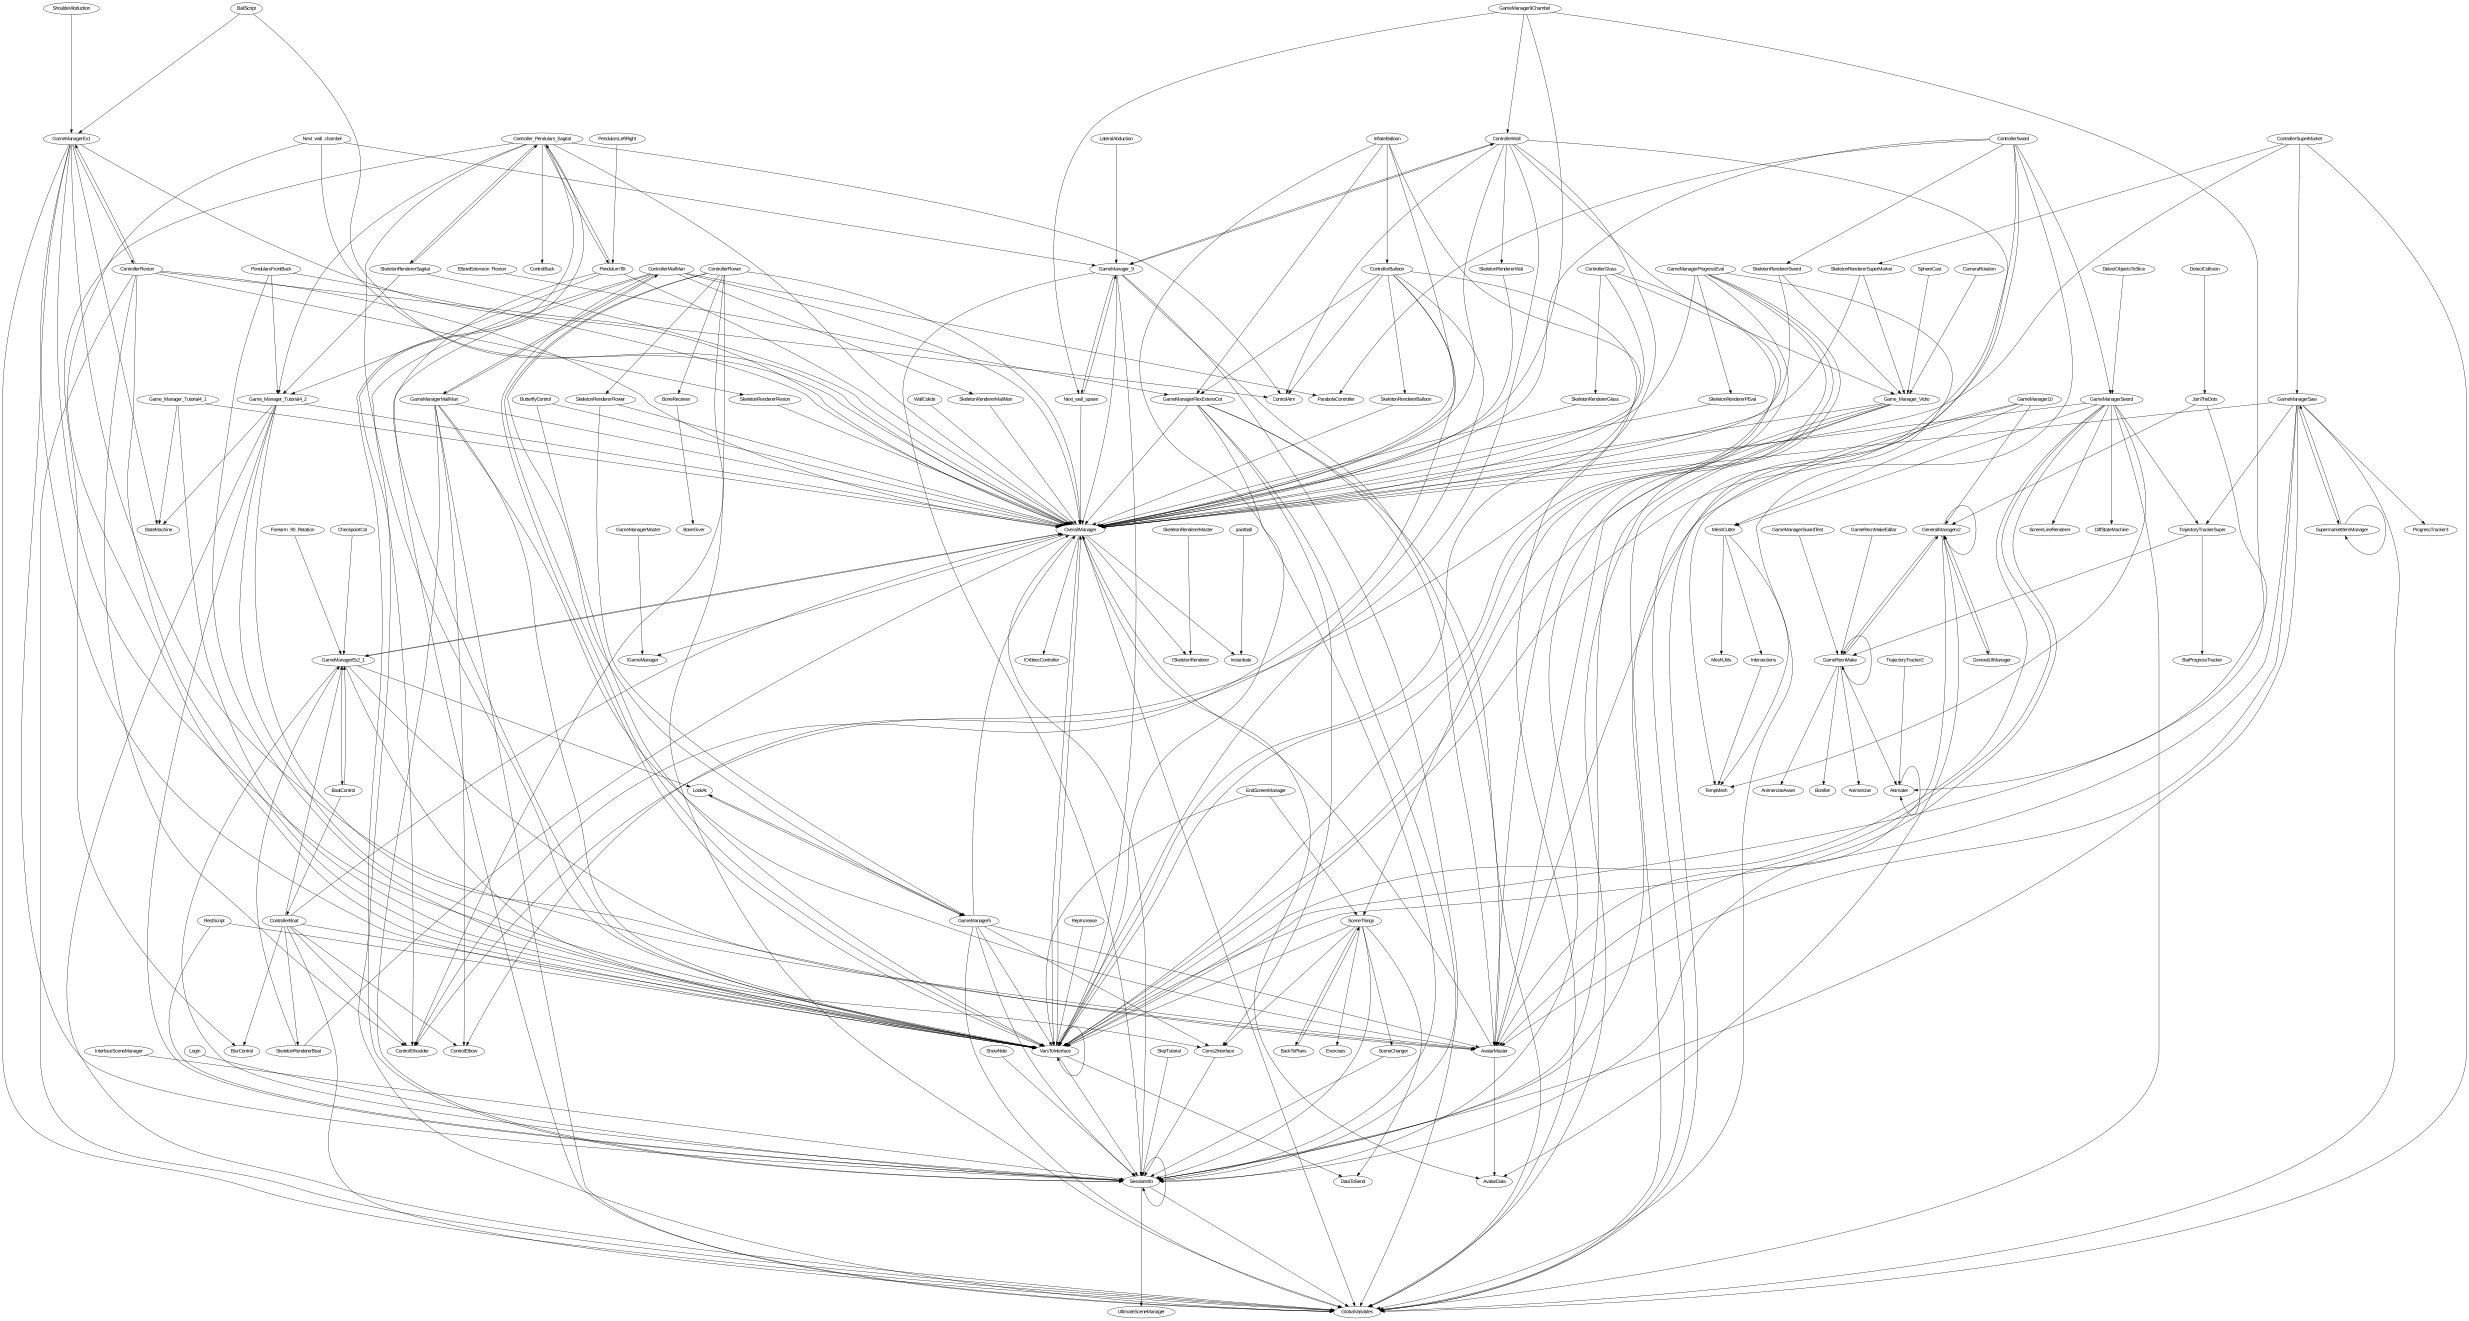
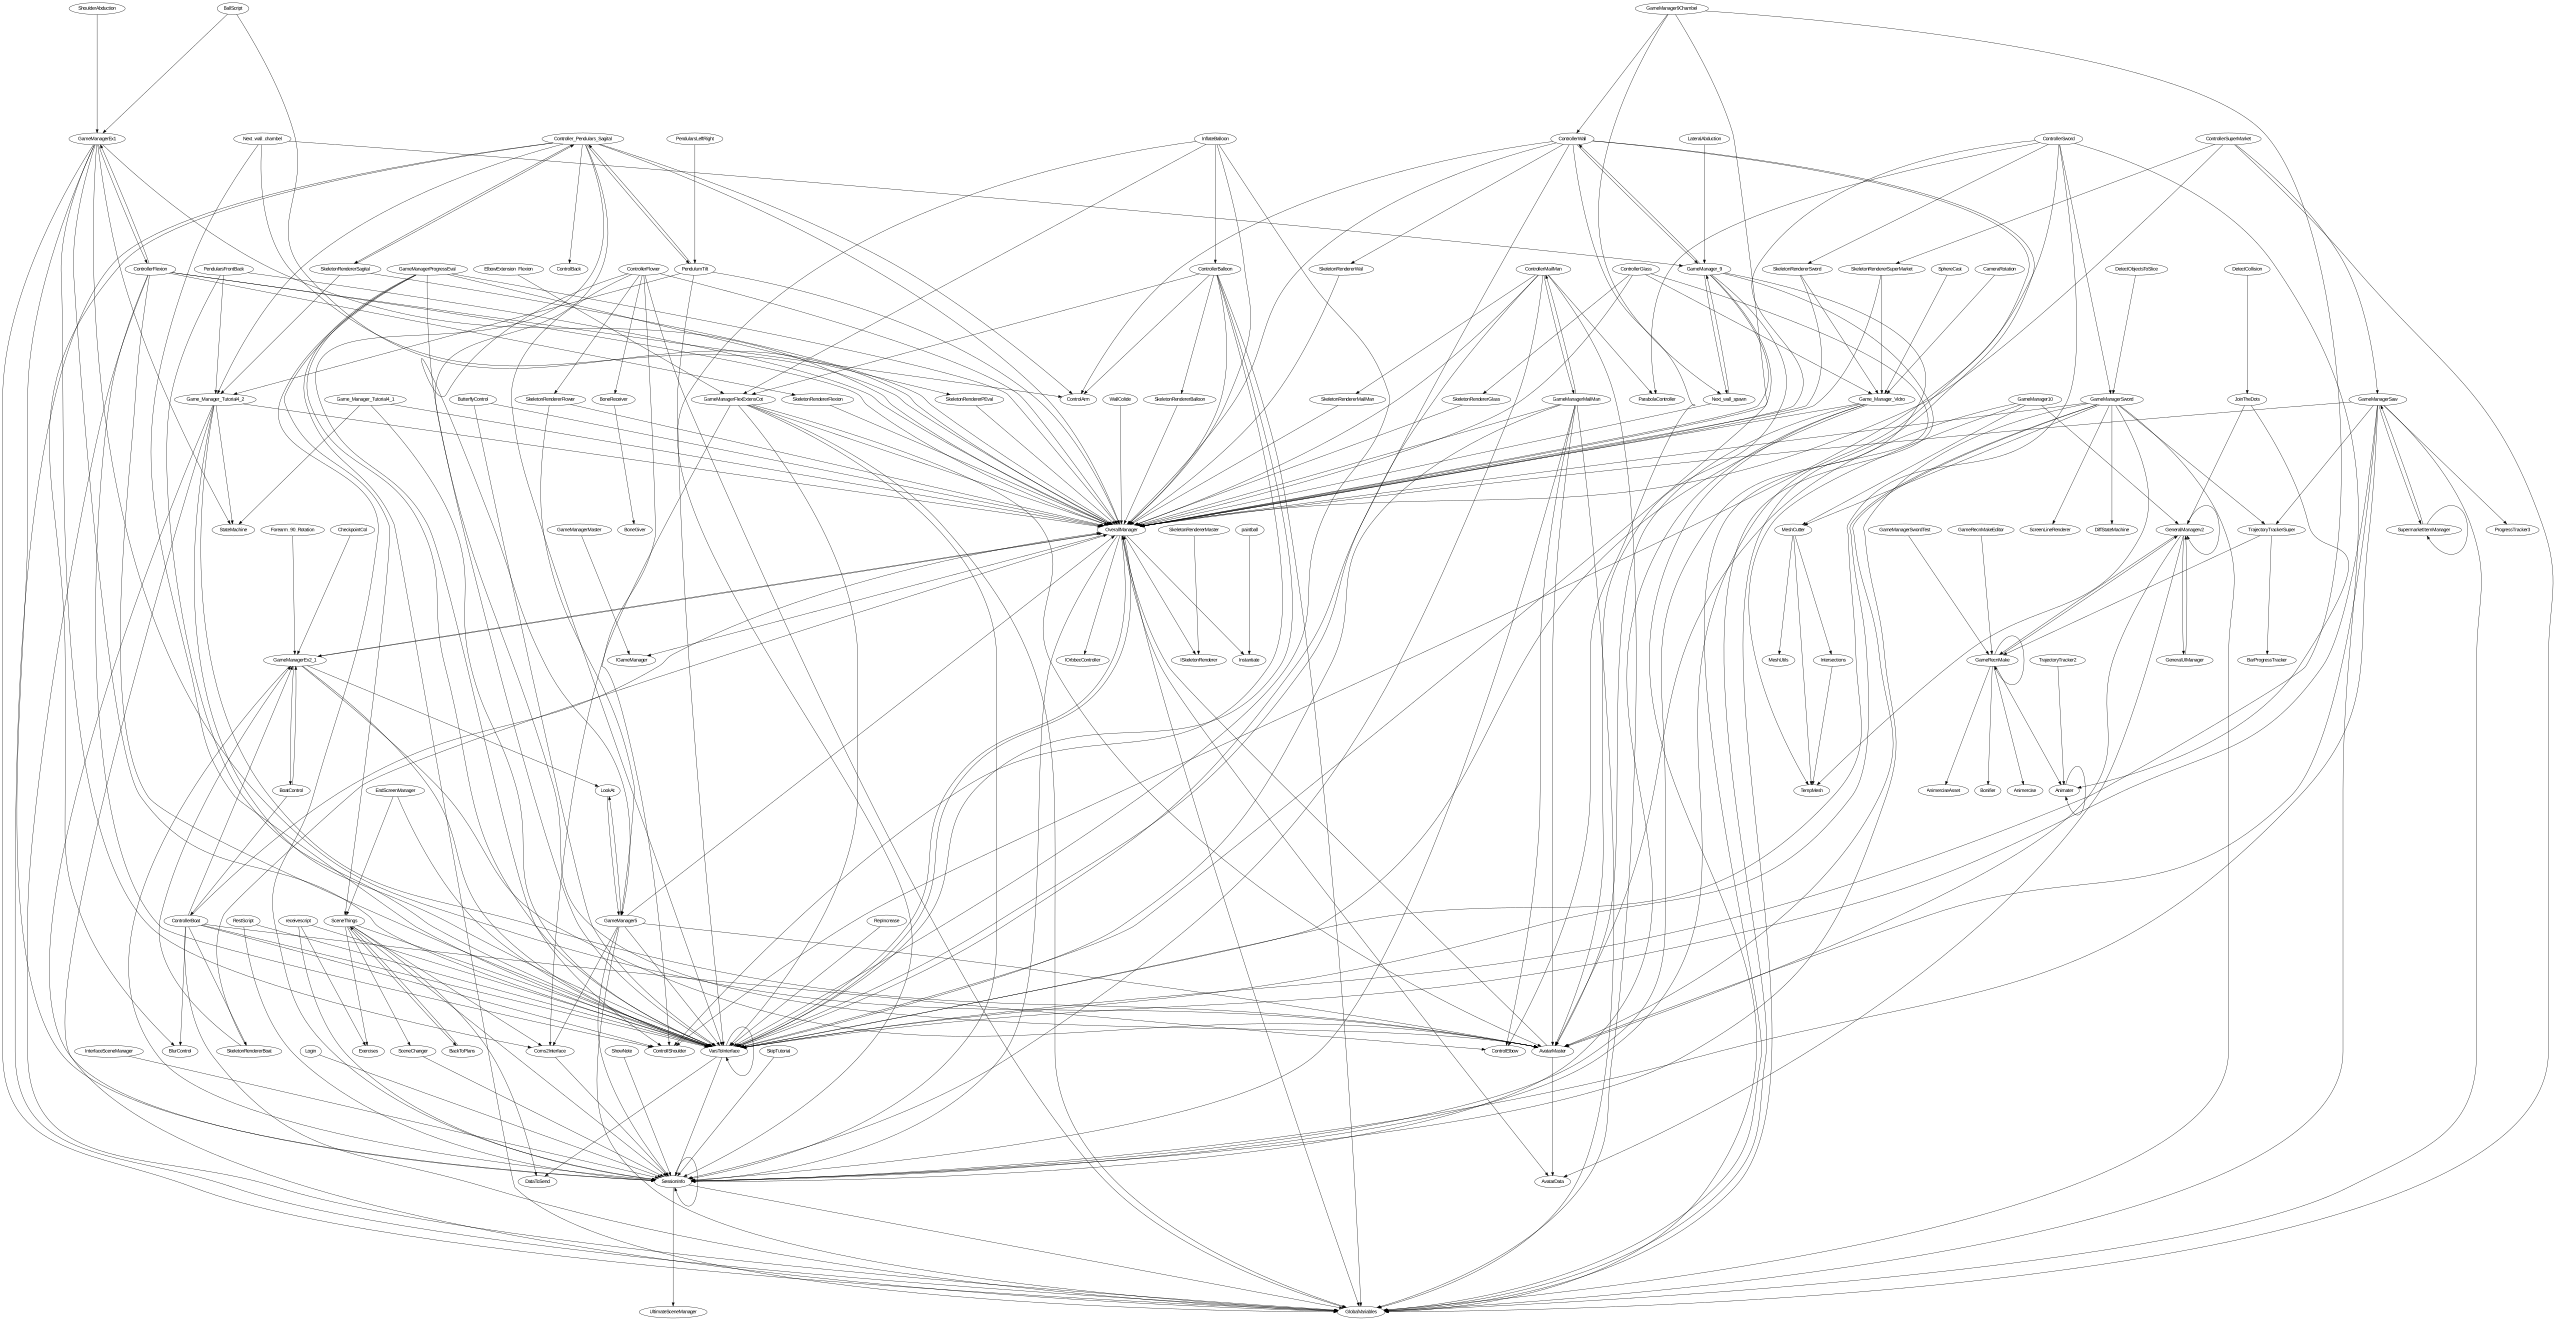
  digraph {
    fontname="Liberation Sans"
    nodesep=0.25
    ranksep=5.0
    node [fontname="Liberation Sans"]
    edge [fontname="Liberation Sans"]
    GameManagerMaster
    IGameManager
    WallColide
    OverallManager
    SessionInfo
    GlobalVariables
    VarsToInterface
    GameManagerEx2_1
    AvatarData
    ISkeletonRenderer
    Instantiate
    IOrbbecController
    UltimateSceneManager
    DataToSend
    AvatarMaster
    BoatControl
    LookAt
    SkeletonRendererPEval
    SkipTutorial
    BackToPlans
    SceneThings
    Coms2Interface
    SceneChanger
    Exercises
    GameManagerEx1
    StateMachine
    ControllerFlexion
    ControlArm
    SkeletonRendererFlexion
    ControllShoulder
    PendularsLeftRight
    PendulumTilt
    Game_Manager_Tutorial4_2
    Controller_Pendulars_Sagital
    SkeletonRendererSagital
    ControlBack
    BlurControl
    GameManager_9
    ControllerWall
    Next_wall_spawn
    ControlElbow
    SkeletonRendererWall
    GameManagerMailMan
    ControllerMailMan
    ParabolaController
    SkeletonRendererMailMan
    ShowNote
    ControllerBoat
    GameManager5
    SkeletonRendererBoat
    GeneralUIManager
    GeneralManagerv2
    GameRecnMake
    Animater
    Animercise
    AnimerciseAsset
    Bonifier
    BallScript
    GameManagerProgressEval
    TrajectoryTrackerSuper
    BarProgressTracker
    SkeletonRendererBalloon
    ElbowExtension_Flexion
    GameManagerFlexExtensCot
    Forearm_90_Rotation
    ShoulderAbduction
    Next_wall_chambel
    SkeletonRendererMaster
    ControllerSword
    GameManagerSword
    SkeletonRendererSword
    TempMesh
    MeshCutter
    ScreenLineRenderer
    DiffStateMachine
    Game_Manager_Vidro
    MeshUtils
    Intersections
    paintball
    SkeletonRendererSuperMarket
    GameManager9Chambel
    SphereCast
    PendularsFrontBack
+   receivescript
    RepIncrease
    BoneReceiver
    BoneGiver
    ControllerBalloon
    Game_Manager_Tutorial4_1
    CheckpointCol
    GameManagerSaw
    ProgressTracker3
    SupermarketItemManager
    ButterflyControl
    DetectObjectsToSlice
    ControllerSuperMarket
    LateralAbduction
    GameManager10
    InterfaceSceneManager
    JoinTheDots
    EndScreenManager
    ControllerGlass
    SkeletonRendererGlass
    CameraRotation
    RestScript
    SkeletonRendererFlower
    ControllerFlower
    InflateBalloon
    Login
    GameManagerSwordTest
    GameRecnMakeEditor
    DetectCollision
    TrajectoryTracker2
    GameManagerMaster -> IGameManager
    WallColide -> OverallManager
    OverallManager -> IGameManager
    OverallManager -> SessionInfo
    OverallManager -> GlobalVariables
    OverallManager -> VarsToInterface
    OverallManager -> GameManagerEx2_1
    OverallManager -> AvatarData
    OverallManager -> ISkeletonRenderer
    OverallManager -> Instantiate
    OverallManager -> IOrbbecController
    SessionInfo -> SessionInfo
    SessionInfo -> GlobalVariables
    SessionInfo -> UltimateSceneManager
    VarsToInterface -> OverallManager
    VarsToInterface -> SessionInfo
    VarsToInterface -> VarsToInterface
    VarsToInterface -> DataToSend
    GameManagerEx2_1 -> OverallManager
    GameManagerEx2_1 -> SessionInfo
    GameManagerEx2_1 -> VarsToInterface
    GameManagerEx2_1 -> AvatarMaster
    GameManagerEx2_1 -> BoatControl
    GameManagerEx2_1 -> LookAt
    AvatarMaster -> OverallManager
    AvatarMaster -> AvatarData
    BoatControl -> GameManagerEx2_1
    BoatControl -> ControllerBoat
    LookAt -> GameManager5
    SkeletonRendererPEval -> OverallManager
    SkipTutorial -> SessionInfo
    BackToPlans -> SceneThings
    SceneThings -> SessionInfo
    SceneThings -> VarsToInterface
    SceneThings -> DataToSend
    SceneThings -> BackToPlans
    SceneThings -> Coms2Interface
    SceneThings -> SceneChanger
    SceneThings -> Exercises
    Coms2Interface -> SessionInfo
    SceneChanger -> SessionInfo
    GameManagerEx1 -> OverallManager
    GameManagerEx1 -> SessionInfo
    GameManagerEx1 -> GlobalVariables
    GameManagerEx1 -> VarsToInterface
    GameManagerEx1 -> AvatarMaster
    GameManagerEx1 -> Coms2Interface
    GameManagerEx1 -> StateMachine
    GameManagerEx1 -> ControllerFlexion
    ControllerFlexion -> OverallManager
    ControllerFlexion -> GlobalVariables
    ControllerFlexion -> VarsToInterface
    ControllerFlexion -> GameManagerEx1
    ControllerFlexion -> ControlArm
    ControllerFlexion -> SkeletonRendererFlexion
    ControllerFlexion -> ControllShoulder
    SkeletonRendererFlexion -> OverallManager
    PendularsLeftRight -> PendulumTilt
    PendulumTilt -> OverallManager
    PendulumTilt -> VarsToInterface
    PendulumTilt -> Game_Manager_Tutorial4_2
    PendulumTilt -> Controller_Pendulars_Sagital
    Game_Manager_Tutorial4_2 -> OverallManager
    Game_Manager_Tutorial4_2 -> SessionInfo
    Game_Manager_Tutorial4_2 -> GlobalVariables
    Game_Manager_Tutorial4_2 -> VarsToInterface
    Game_Manager_Tutorial4_2 -> AvatarMaster
    Game_Manager_Tutorial4_2 -> StateMachine
    Controller_Pendulars_Sagital -> OverallManager
    Controller_Pendulars_Sagital -> GlobalVariables
    Controller_Pendulars_Sagital -> VarsToInterface
    Controller_Pendulars_Sagital -> ControlArm
    Controller_Pendulars_Sagital -> ControllShoulder
    Controller_Pendulars_Sagital -> PendulumTilt
    Controller_Pendulars_Sagital -> Game_Manager_Tutorial4_2
    Controller_Pendulars_Sagital -> SkeletonRendererSagital
    Controller_Pendulars_Sagital -> ControlBack
    Controller_Pendulars_Sagital -> BlurControl
    SkeletonRendererSagital -> OverallManager
    SkeletonRendererSagital -> Game_Manager_Tutorial4_2
    SkeletonRendererSagital -> Controller_Pendulars_Sagital
    GameManager_9 -> OverallManager
    GameManager_9 -> SessionInfo
    GameManager_9 -> GlobalVariables
    GameManager_9 -> VarsToInterface
    GameManager_9 -> AvatarMaster
    GameManager_9 -> ControllerWall
    GameManager_9 -> Next_wall_spawn
    ControllerWall -> OverallManager
    ControllerWall -> GlobalVariables
    ControllerWall -> VarsToInterface
    ControllerWall -> ControlArm
    ControllerWall -> ControllShoulder
    ControllerWall -> GameManager_9
    ControllerWall -> ControlElbow
    ControllerWall -> SkeletonRendererWall
    Next_wall_spawn -> OverallManager
    Next_wall_spawn -> GameManager_9
    SkeletonRendererWall -> OverallManager
    GameManagerMailMan -> OverallManager
    GameManagerMailMan -> SessionInfo
    GameManagerMailMan -> GlobalVariables
    GameManagerMailMan -> VarsToInterface
    GameManagerMailMan -> AvatarMaster
    GameManagerMailMan -> ControlElbow
    GameManagerMailMan -> ControllerMailMan
    ControllerMailMan -> OverallManager
    ControllerMailMan -> SessionInfo
    ControllerMailMan -> GlobalVariables
    ControllerMailMan -> VarsToInterface
    ControllerMailMan -> GameManagerMailMan
    ControllerMailMan -> ParabolaController
    ControllerMailMan -> SkeletonRendererMailMan
    SkeletonRendererMailMan -> OverallManager
    ShowNote -> SessionInfo
    ControllerBoat -> OverallManager
    ControllerBoat -> GlobalVariables
    ControllerBoat -> VarsToInterface
    ControllerBoat -> GameManagerEx2_1
    ControllerBoat -> ControllShoulder
    ControllerBoat -> BlurControl
    ControllerBoat -> ControlElbow
    ControllerBoat -> SkeletonRendererBoat
    GameManager5 -> OverallManager
    GameManager5 -> SessionInfo
    GameManager5 -> GlobalVariables
    GameManager5 -> VarsToInterface
    GameManager5 -> AvatarMaster
    GameManager5 -> LookAt
    GameManager5 -> Coms2Interface
    SkeletonRendererBoat -> OverallManager
    SkeletonRendererBoat -> GameManagerEx2_1
    GeneralUIManager -> GeneralManagerv2
    GeneralManagerv2 -> AvatarData
    GeneralManagerv2 -> AvatarMaster
    GeneralManagerv2 -> GeneralUIManager
    GeneralManagerv2 -> GeneralManagerv2
    GeneralManagerv2 -> GameRecnMake
    GameRecnMake -> GeneralManagerv2
    GameRecnMake -> GameRecnMake
    GameRecnMake -> Animater
    GameRecnMake -> Animercise
    GameRecnMake -> AnimerciseAsset
    GameRecnMake -> Bonifier
    Animater -> Animater
    BallScript -> OverallManager
    BallScript -> GameManagerEx1
    GameManagerProgressEval -> OverallManager
    GameManagerProgressEval -> SessionInfo
    GameManagerProgressEval -> GlobalVariables
    GameManagerProgressEval -> VarsToInterface
    GameManagerProgressEval -> AvatarMaster
    GameManagerProgressEval -> SkeletonRendererPEval
    GameManagerProgressEval -> SceneThings
    TrajectoryTrackerSuper -> GameRecnMake
    TrajectoryTrackerSuper -> BarProgressTracker
    SkeletonRendererBalloon -> OverallManager
    ElbowExtension_Flexion -> GameManagerFlexExtensCot
    GameManagerFlexExtensCot -> OverallManager
    GameManagerFlexExtensCot -> SessionInfo
    GameManagerFlexExtensCot -> GlobalVariables
    GameManagerFlexExtensCot -> VarsToInterface
    GameManagerFlexExtensCot -> AvatarMaster
    GameManagerFlexExtensCot -> Coms2Interface
    Forearm_90_Rotation -> GameManagerEx2_1
    ShoulderAbduction -> GameManagerEx1
    Next_wall_chambel -> OverallManager
    Next_wall_chambel -> VarsToInterface
    Next_wall_chambel -> GameManager_9
    SkeletonRendererMaster -> ISkeletonRenderer
    ControllerSword -> OverallManager
    ControllerSword -> SessionInfo
    ControllerSword -> GlobalVariables
    ControllerSword -> VarsToInterface
    ControllerSword -> ParabolaController
    ControllerSword -> GameManagerSword
    ControllerSword -> SkeletonRendererSword
    GameManagerSword -> OverallManager
    GameManagerSword -> SessionInfo
    GameManagerSword -> GlobalVariables
    GameManagerSword -> VarsToInterface
    GameManagerSword -> AvatarMaster
    GameManagerSword -> TrajectoryTrackerSuper
    GameManagerSword -> TempMesh
    GameManagerSword -> MeshCutter
    GameManagerSword -> ScreenLineRenderer
    GameManagerSword -> DiffStateMachine
    SkeletonRendererSword -> OverallManager
    SkeletonRendererSword -> Game_Manager_Vidro
    MeshCutter -> TempMesh
    MeshCutter -> MeshUtils
    MeshCutter -> Intersections
    Game_Manager_Vidro -> OverallManager
    Game_Manager_Vidro -> SessionInfo
    Game_Manager_Vidro -> GlobalVariables
    Game_Manager_Vidro -> VarsToInterface
    Game_Manager_Vidro -> AvatarMaster
    Intersections -> TempMesh
    paintball -> Instantiate
    SkeletonRendererSuperMarket -> OverallManager
    SkeletonRendererSuperMarket -> Game_Manager_Vidro
    GameManager9Chambel -> OverallManager
    GameManager9Chambel -> VarsToInterface
    GameManager9Chambel -> ControllerWall
    GameManager9Chambel -> Next_wall_spawn
    SphereCast -> Game_Manager_Vidro
    PendularsFrontBack -> OverallManager
    PendularsFrontBack -> VarsToInterface
    PendularsFrontBack -> Game_Manager_Tutorial4_2
+   receivescript -> SessionInfo
+   receivescript -> VarsToInterface
+   receivescript -> Exercises
    RepIncrease -> VarsToInterface
    BoneReceiver -> BoneGiver
    ControllerBalloon -> OverallManager
    ControllerBalloon -> GlobalVariables
    ControllerBalloon -> VarsToInterface
    ControllerBalloon -> ControlArm
    ControllerBalloon -> ControllShoulder
    ControllerBalloon -> SkeletonRendererBalloon
    ControllerBalloon -> GameManagerFlexExtensCot
    Game_Manager_Tutorial4_1 -> OverallManager
    Game_Manager_Tutorial4_1 -> VarsToInterface
    Game_Manager_Tutorial4_1 -> StateMachine
    CheckpointCol -> GameManagerEx2_1
    GameManagerSaw -> OverallManager
    GameManagerSaw -> SessionInfo
    GameManagerSaw -> GlobalVariables
    GameManagerSaw -> VarsToInterface
    GameManagerSaw -> AvatarMaster
    GameManagerSaw -> TrajectoryTrackerSuper
    GameManagerSaw -> ProgressTracker3
    GameManagerSaw -> SupermarketItemManager
    SupermarketItemManager -> GameManagerSaw
    SupermarketItemManager -> SupermarketItemManager
    ButterflyControl -> OverallManager
    ButterflyControl -> VarsToInterface
    DetectObjectsToSlice -> GameManagerSword
    ControllerSuperMarket -> OverallManager
    ControllerSuperMarket -> GlobalVariables
    ControllerSuperMarket -> SkeletonRendererSuperMarket
    ControllerSuperMarket -> GameManagerSaw
    LateralAbduction -> GameManager_9
    GameManager10 -> AvatarMaster
    GameManager10 -> GeneralManagerv2
    GameManager10 -> TempMesh
    GameManager10 -> MeshCutter
    InterfaceSceneManager -> SessionInfo
    JoinTheDots -> GeneralManagerv2
    JoinTheDots -> Animater
    EndScreenManager -> VarsToInterface
    EndScreenManager -> SceneThings
    ControllerGlass -> OverallManager
    ControllerGlass -> GlobalVariables
    ControllerGlass -> Game_Manager_Vidro
    ControllerGlass -> SkeletonRendererGlass
    SkeletonRendererGlass -> OverallManager
    CameraRotation -> Game_Manager_Vidro
    RestScript -> SessionInfo
    RestScript -> VarsToInterface
    SkeletonRendererFlower -> OverallManager
    SkeletonRendererFlower -> GameManager5
    ControllerFlower -> OverallManager
    ControllerFlower -> GlobalVariables
    ControllerFlower -> VarsToInterface
    ControllerFlower -> ControllShoulder
    ControllerFlower -> GameManager5
    ControllerFlower -> BoneReceiver
    ControllerFlower -> SkeletonRendererFlower
    InflateBalloon -> OverallManager
    InflateBalloon -> SessionInfo
    InflateBalloon -> VarsToInterface
    InflateBalloon -> GameManagerFlexExtensCot
    InflateBalloon -> ControllerBalloon
    Login -> SessionInfo
    GameManagerSwordTest -> GameRecnMake
    GameRecnMakeEditor -> GameRecnMake
    DetectCollision -> JoinTheDots
    TrajectoryTracker2 -> Animater
  }
